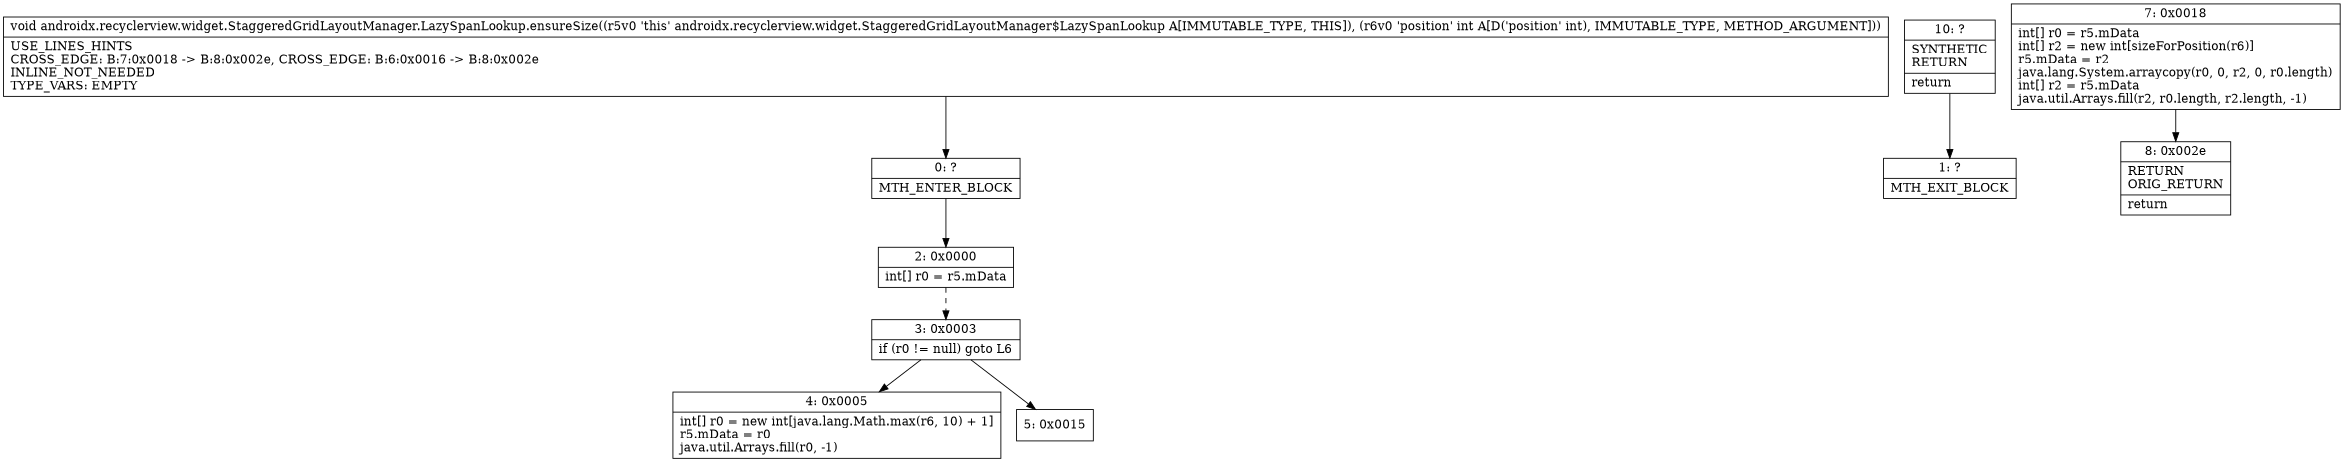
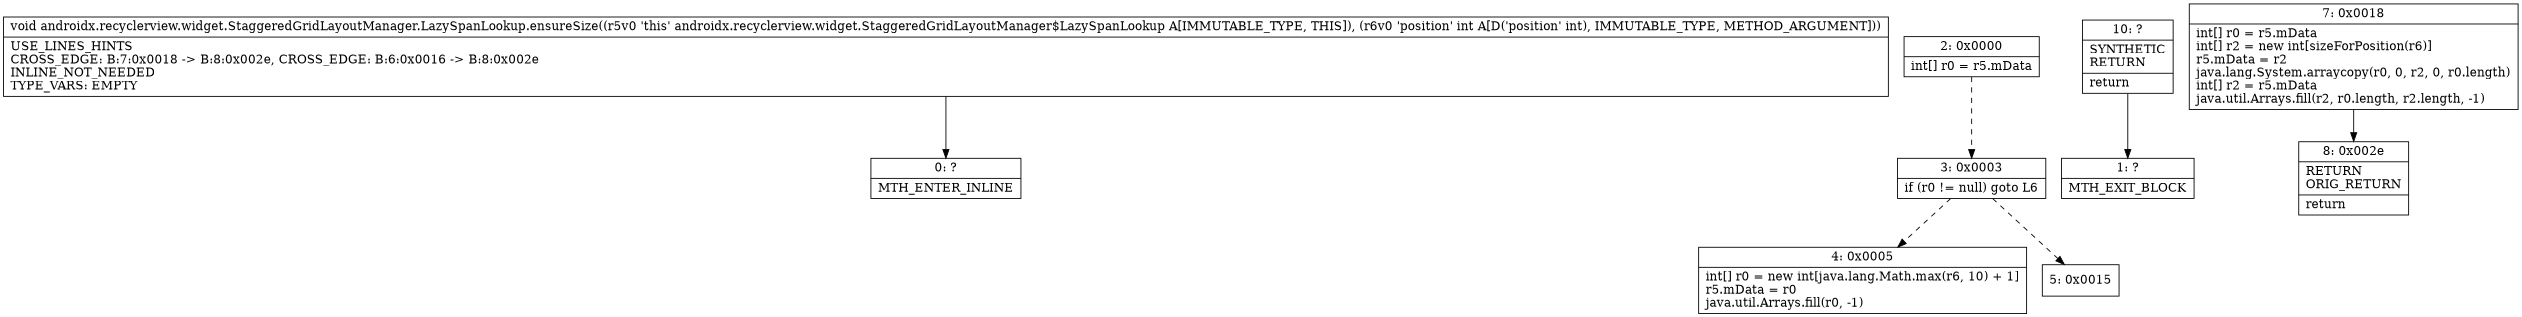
  digraph {
    node [shape=record]
-   n1 [label="{0\:\ ?|MTH_ENTER_BLOCK\l}"]
+   n1 [label="{0\:\ ?|MTH_ENTER_INLINE\l}"]
    n2 [label="{2\:\ 0x0000|int[] r0 = r5.mData\l}"]
    n3 [label="{3\:\ 0x0003|if (r0 != null) goto L6\l}"]
    n4 [label="{4\:\ 0x0005|int[] r0 = new int[java.lang.Math.max(r6, 10) + 1]\lr5.mData = r0\ljava.util.Arrays.fill(r0, \-1)\l}"]
    n5 [label="{5\:\ 0x0015}"]
    n6 [label="{1\:\ ?|MTH_EXIT_BLOCK\l}"]
    n7 [label="{7\:\ 0x0018|int[] r0 = r5.mData\lint[] r2 = new int[sizeForPosition(r6)]\lr5.mData = r2\ljava.lang.System.arraycopy(r0, 0, r2, 0, r0.length)\lint[] r2 = r5.mData\ljava.util.Arrays.fill(r2, r0.length, r2.length, \-1)\l}"]
    n8 [label="{8\:\ 0x002e|RETURN\lORIG_RETURN\l|return\l}"]
    n9 [label="{10\:\ ?|SYNTHETIC\lRETURN\l|return\l}"]
    n10 [label="{void androidx.recyclerview.widget.StaggeredGridLayoutManager.LazySpanLookup.ensureSize((r5v0 'this' androidx.recyclerview.widget.StaggeredGridLayoutManager$LazySpanLookup A[IMMUTABLE_TYPE, THIS]), (r6v0 'position' int A[D('position' int), IMMUTABLE_TYPE, METHOD_ARGUMENT]))  | USE_LINES_HINTS\lCROSS_EDGE: B:7:0x0018 \-\> B:8:0x002e, CROSS_EDGE: B:6:0x0016 \-\> B:8:0x002e\lINLINE_NOT_NEEDED\lTYPE_VARS: EMPTY\l}"]
-   n1 -> n2
    n2 -> n3 [style=dashed]
-   n3 -> n4 [style=solid]
-   n3 -> n5
+   n3 -> n4 [style=dashed]
+   n3 -> n5 [style=dashed]
    n7 -> n8
    n9 -> n6
    n10 -> n1
  }
